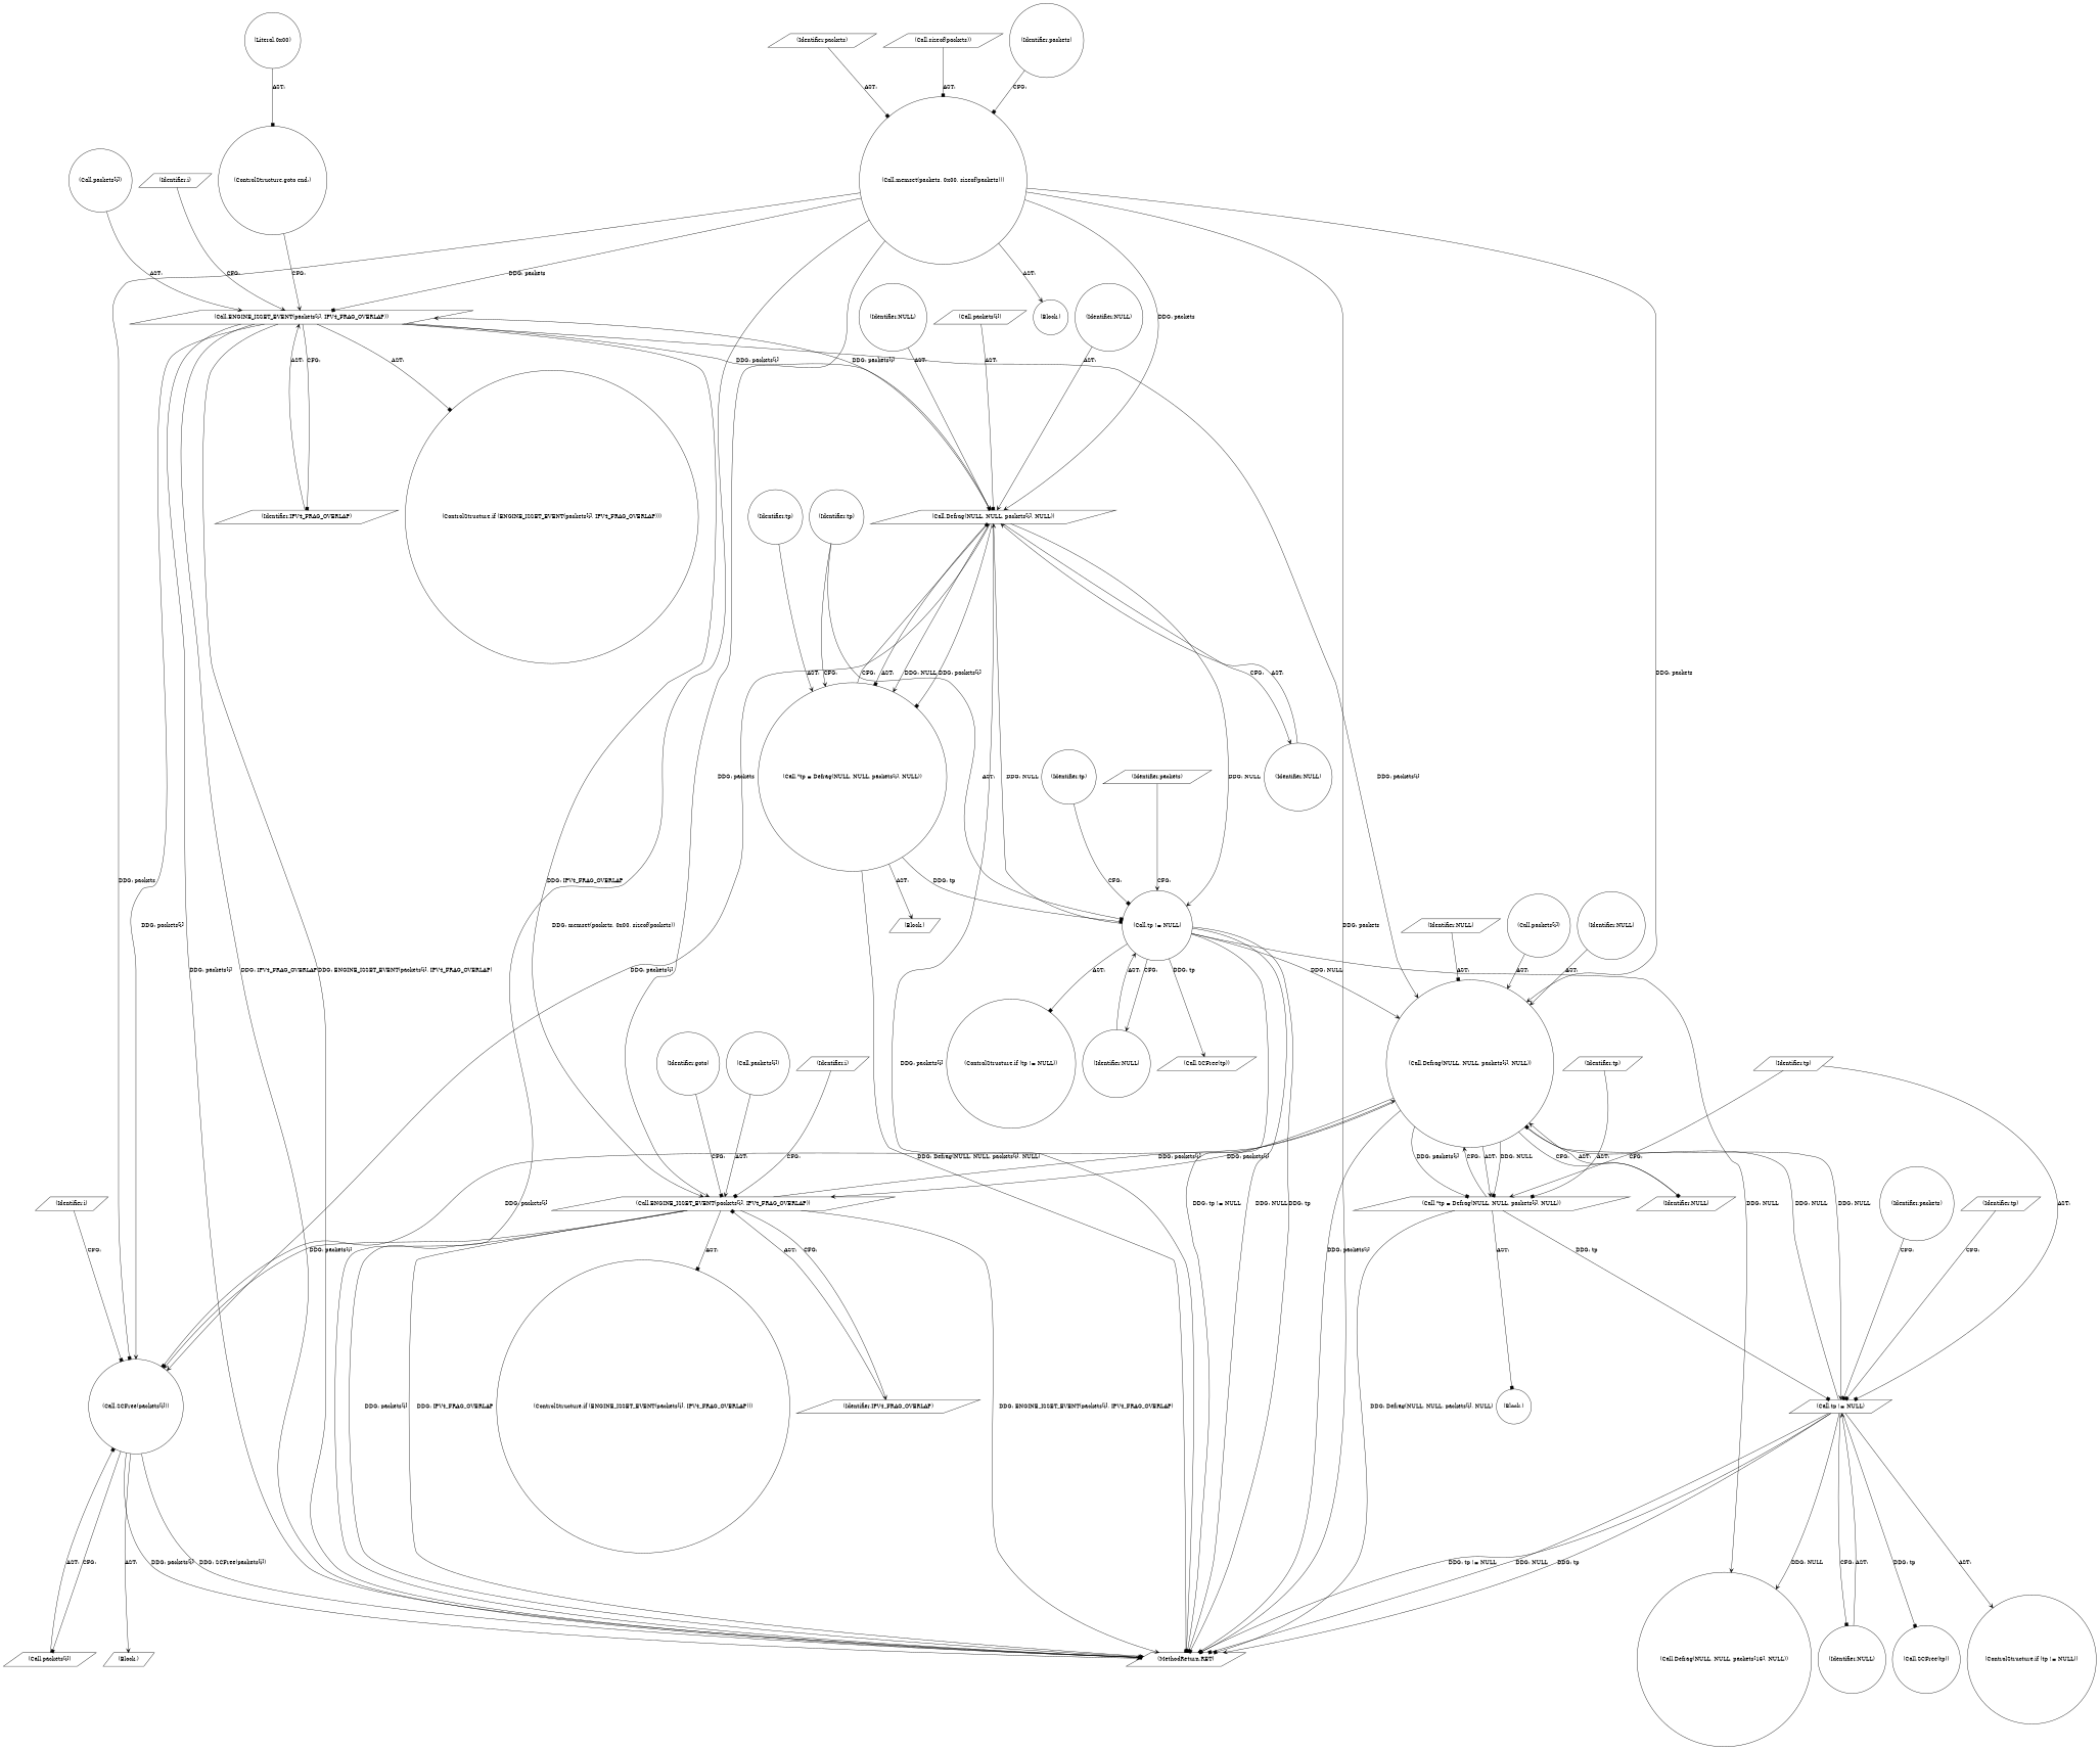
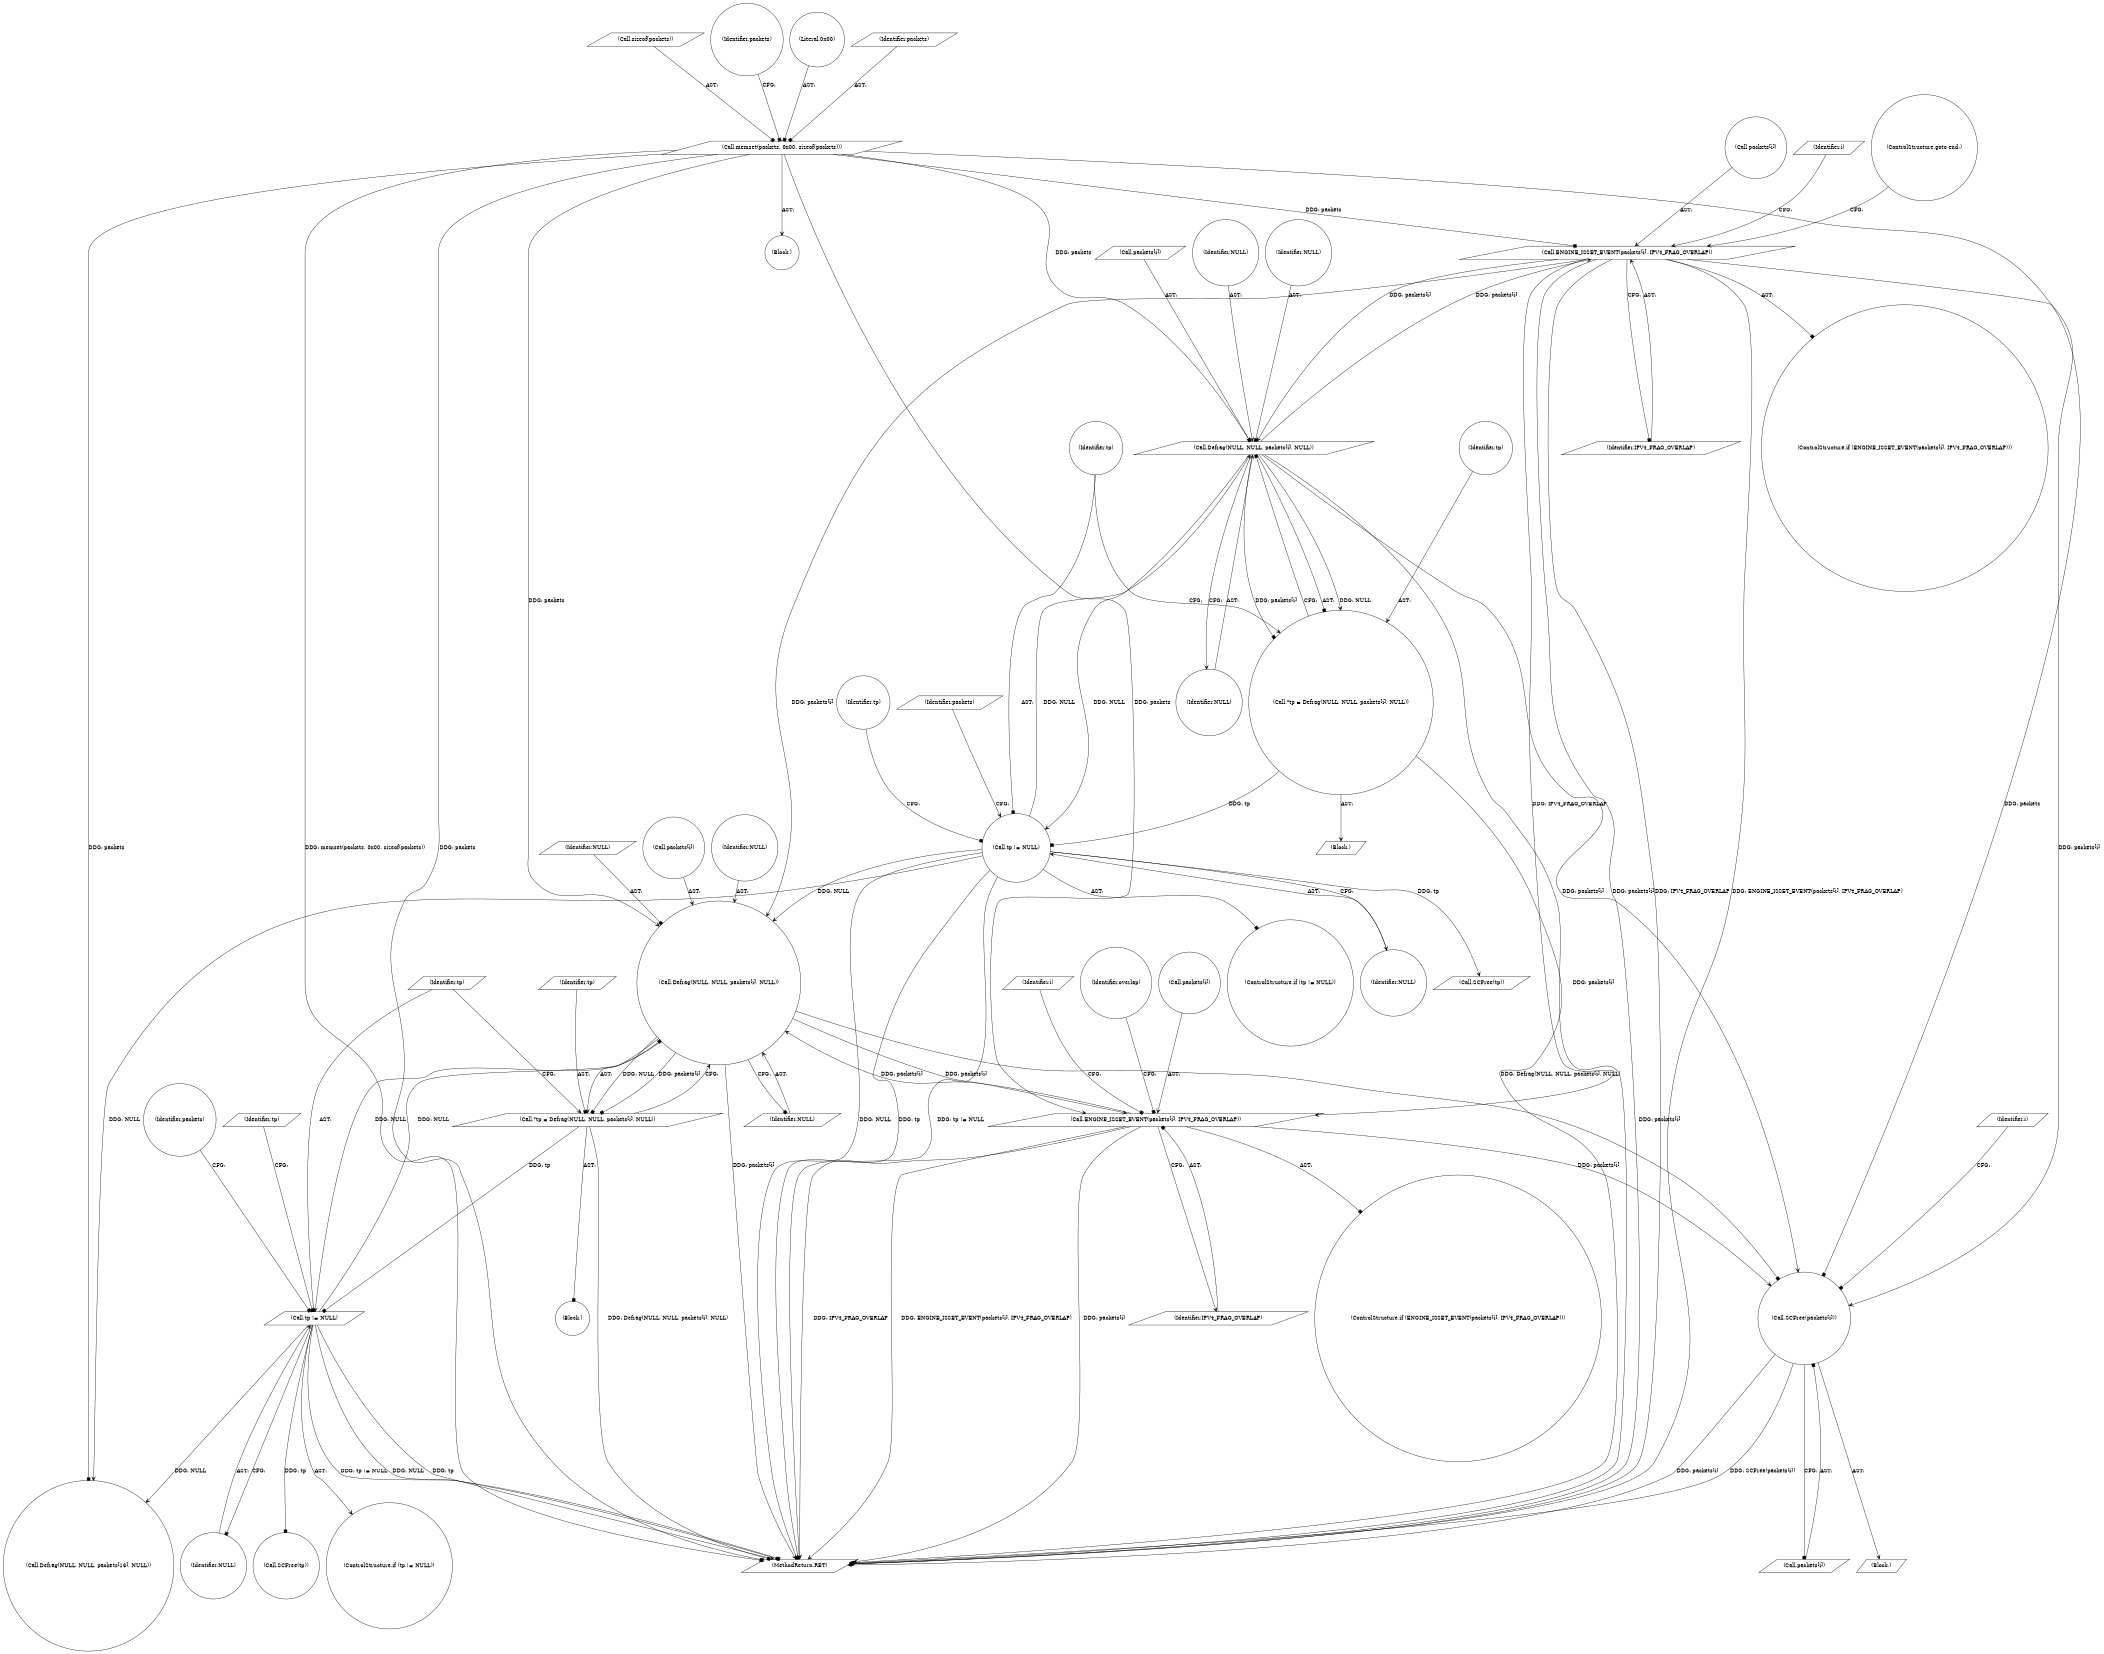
  digraph {
    node [shape=circle]
    edge [arrowhead=vee]
    n1 [label="(Call,SCFree(packets[i]))"]
    n2 [label="(Call,packets[i])" shape=parallelogram]
    n3 [label="(MethodReturn,RET)" shape=parallelogram]
    n4 [label="(Block,)" shape=parallelogram]
    n5 [label="(Call,ENGINE_ISSET_EVENT(packets[i], IPV4_FRAG_OVERLAP))" shape=parallelogram]
    n6 [label="(Call,Defrag(NULL, NULL, packets[i], NULL))" shape=parallelogram]
    n7 [label="(Call,ENGINE_ISSET_EVENT(packets[i], IPV4_FRAG_OVERLAP))" shape=parallelogram]
    n8 [label="(Call,Defrag(NULL, NULL, packets[i], NULL))"]
    n9 [label="(ControlStructure,if (ENGINE_ISSET_EVENT(packets[i], IPV4_FRAG_OVERLAP)))"]
    n10 [label="(Identifier,IPV4_FRAG_OVERLAP)" shape=parallelogram]
    n11 [label="(Call,tp != NULL)"]
    n12 [label="(Call,*tp = Defrag(NULL, NULL, packets[i], NULL))"]
    n13 [label="(Identifier,NULL)"]
    n14 [label="(ControlStructure,if (ENGINE_ISSET_EVENT(packets[i], IPV4_FRAG_OVERLAP)))"]
    n15 [label="(Identifier,IPV4_FRAG_OVERLAP)" shape=parallelogram]
    n16 [label="(Call,tp != NULL)" shape=parallelogram]
    n17 [label="(Call,*tp = Defrag(NULL, NULL, packets[i], NULL))" shape=parallelogram]
    n18 [label="(Identifier,NULL)" shape=parallelogram]
-   n19 [label="(Call,memset(packets, 0x00, sizeof(packets)))"]
+   n19 [label="(Call,memset(packets, 0x00, sizeof(packets)))" shape=parallelogram]
    n20 [label="(Call,Defrag(NULL, NULL, packets[16], NULL))"]
    n21 [label="(Block,)"]
    n22 [label="(Call,sizeof(packets))" shape=parallelogram]
    n23 [label="(ControlStructure,if (tp != NULL))"]
    n24 [label="(Identifier,NULL)"]
    n25 [label="(Call,SCFree(tp))" shape=parallelogram]
    n26 [label="(Block,)" shape=parallelogram]
    n27 [label="(Identifier,NULL)"]
    n28 [label="(Call,SCFree(tp))"]
    n29 [label="(ControlStructure,if (tp != NULL))"]
    n30 [label="(Block,)"]
    n31 [label="(Identifier,packets)"]
    n32 [label="(Identifier,tp)"]
    n33 [label="(Call,packets[i])" shape=parallelogram]
    n34 [label="(Identifier,packets)" shape=parallelogram]
    n35 [label="(Identifier,NULL)" shape=parallelogram]
    n36 [label="(Call,packets[i])"]
    n37 [label="(ControlStructure,goto end;)"]
    n38 [label="(Identifier,tp)" shape=parallelogram]
    n39 [label="(Identifier,packets)"]
    n40 [label="(Identifier,tp)"]
    n41 [label="(Identifier,NULL)"]
    n42 [label="(Identifier,NULL)"]
    n43 [label="(Call,packets[i])"]
    n44 [label="(Identifier,i)" shape=parallelogram]
    n45 [label="(Literal,0x00)"]
    n46 [label="(Identifier,NULL)"]
    n47 [label="(Identifier,tp)" shape=parallelogram]
    n48 [label="(Identifier,tp)" shape=parallelogram]
    n49 [label="(Identifier,i)" shape=parallelogram]
    n50 [label="(Identifier,tp)"]
    n51 [label="(Identifier,packets)" shape=parallelogram]
    n52 [label="(Call,packets[i])"]
-   n53 [label="(Identifier,goto)"]
+   n53 [label="(Identifier,overlap)"]
    n54 [label="(Identifier,i)" shape=parallelogram]
    n1 -> n2 [arrowhead=box label="CFG: "]
    n1 -> n3 [arrowhead=box label="DDG: SCFree(packets[i])"]
    n1 -> n3 [label="DDG: packets[i]"]
    n1 -> n4 [label="AST: "]
    n2 -> n1 [arrowhead=box label="AST: "]
    n5 -> n1 [label="DDG: packets[i]"]
    n5 -> n3 [arrowhead=box label="DDG: packets[i]"]
    n5 -> n3 [arrowhead=box label="DDG: IPV4_FRAG_OVERLAP"]
    n5 -> n3 [label="DDG: ENGINE_ISSET_EVENT(packets[i], IPV4_FRAG_OVERLAP)"]
    n5 -> n6 [label="DDG: packets[i]"]
    n5 -> n7 [label="DDG: IPV4_FRAG_OVERLAP"]
    n5 -> n8 [label="DDG: packets[i]"]
    n5 -> n9 [arrowhead=box label="AST: "]
    n5 -> n10 [arrowhead=box label="CFG: "]
    n6 -> n1 [label="DDG: packets[i]"]
    n6 -> n3 [arrowhead=box label="DDG: packets[i]"]
    n6 -> n5 [label="DDG: packets[i]"]
    n6 -> n11 [label="DDG: NULL"]
    n6 -> n12 [arrowhead=box label="AST: "]
    n6 -> n12 [label="DDG: NULL"]
    n6 -> n12 [arrowhead=box label="DDG: packets[i]"]
    n6 -> n13 [label="CFG: "]
    n7 -> n1 [label="DDG: packets[i]"]
    n7 -> n3 [label="DDG: IPV4_FRAG_OVERLAP"]
    n7 -> n3 [label="DDG: ENGINE_ISSET_EVENT(packets[i], IPV4_FRAG_OVERLAP)"]
    n7 -> n3 [label="DDG: packets[i]"]
    n7 -> n8 [label="DDG: packets[i]"]
    n7 -> n14 [arrowhead=box label="AST: "]
    n7 -> n15 [label="CFG: "]
    n8 -> n1 [arrowhead=box label="DDG: packets[i]"]
    n8 -> n3 [label="DDG: packets[i]"]
    n8 -> n7 [label="DDG: packets[i]"]
    n8 -> n16 [label="DDG: NULL"]
    n8 -> n17 [label="AST: "]
    n8 -> n17 [arrowhead=box label="DDG: NULL"]
    n8 -> n17 [arrowhead=box label="DDG: packets[i]"]
    n8 -> n18 [arrowhead=box label="CFG: "]
    n10 -> n5 [label="AST: "]
    n11 -> n3 [arrowhead=box label="DDG: NULL"]
    n11 -> n3 [arrowhead=box label="DDG: tp"]
    n11 -> n3 [label="DDG: tp != NULL"]
    n11 -> n6 [label="DDG: NULL"]
    n11 -> n8 [label="DDG: NULL"]
    n11 -> n20 [label="DDG: NULL"]
    n11 -> n23 [arrowhead=box label="AST: "]
    n11 -> n24 [label="CFG: "]
    n11 -> n25 [label="DDG: tp"]
    n12 -> n3 [arrowhead=box label="DDG: Defrag(NULL, NULL, packets[i], NULL)"]
    n12 -> n6 [arrowhead=box label="CFG: "]
    n12 -> n11 [arrowhead=box label="DDG: tp"]
    n12 -> n26 [label="AST: "]
    n13 -> n6 [label="AST: "]
    n15 -> n7 [arrowhead=box label="AST: "]
    n16 -> n3 [arrowhead=box label="DDG: NULL"]
    n16 -> n3 [label="DDG: tp"]
    n16 -> n3 [arrowhead=box label="DDG: tp != NULL"]
    n16 -> n8 [arrowhead=box label="DDG: NULL"]
    n16 -> n20 [label="DDG: NULL"]
    n16 -> n27 [arrowhead=box label="CFG: "]
    n16 -> n28 [arrowhead=box label="DDG: tp"]
    n16 -> n29 [label="AST: "]
    n17 -> n3 [arrowhead=box label="DDG: Defrag(NULL, NULL, packets[i], NULL)"]
    n17 -> n8 [label="CFG: "]
    n17 -> n16 [arrowhead=box label="DDG: tp"]
    n17 -> n30 [arrowhead=box label="AST: "]
    n18 -> n8 [label="AST: "]
    n19 -> n1 [arrowhead=box label="DDG: packets"]
    n19 -> n3 [arrowhead=box label="DDG: memset(packets, 0x00, sizeof(packets))"]
    n19 -> n3 [arrowhead=box label="DDG: packets"]
    n19 -> n5 [arrowhead=box label="DDG: packets"]
    n19 -> n6 [label="DDG: packets"]
    n19 -> n7 [label="DDG: packets"]
    n19 -> n8 [label="DDG: packets"]
+   n19 -> n20 [arrowhead=box label="DDG: packets"]
    n19 -> n21 [label="AST: "]
    n22 -> n19 [arrowhead=box label="AST: "]
    n24 -> n11 [label="AST: "]
    n27 -> n16 [label="AST: "]
    n31 -> n16 [arrowhead=box label="CFG: "]
    n32 -> n11 [arrowhead=box label="CFG: "]
    n33 -> n6 [arrowhead=box label="AST: "]
    n34 -> n11 [label="CFG: "]
    n35 -> n8 [arrowhead=box label="AST: "]
    n36 -> n8 [label="AST: "]
    n37 -> n5 [label="CFG: "]
    n38 -> n16 [arrowhead=box label="AST: "]
    n38 -> n17 [label="CFG: "]
    n39 -> n19 [arrowhead=box label="CFG: "]
    n40 -> n11 [arrowhead=box label="AST: "]
    n40 -> n12 [label="CFG: "]
    n41 -> n6 [label="AST: "]
    n42 -> n8 [label="AST: "]
    n43 -> n7 [label="AST: "]
    n44 -> n7 [arrowhead=box label="CFG: "]
-   n45 -> n37 [arrowhead=box label="AST: "]
+   n45 -> n19 [arrowhead=box label="AST: "]
    n46 -> n6 [arrowhead=box label="AST: "]
    n47 -> n16 [arrowhead=box label="CFG: "]
    n48 -> n17 [arrowhead=box label="AST: "]
    n49 -> n1 [arrowhead=box label="CFG: "]
    n50 -> n12 [label="AST: "]
    n51 -> n19 [arrowhead=box label="AST: "]
    n52 -> n5 [label="AST: "]
    n53 -> n7 [arrowhead=box label="CFG: "]
    n54 -> n5 [label="CFG: "]
  }
